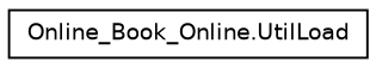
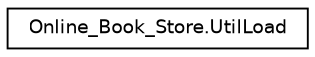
  digraph {
    rankdir=LR
-   n1 [color=black fillcolor=white fontname=Helvetica fontsize=10 height=0.2 label="Online_Book_Online.UtilLoad" shape=record style=filled width=0.4]
+   n1 [color=black fillcolor=white fontname=Helvetica fontsize=10 height=0.2 label="Online_Book_Store.UtilLoad" shape=record style=filled width=0.4]
  }
